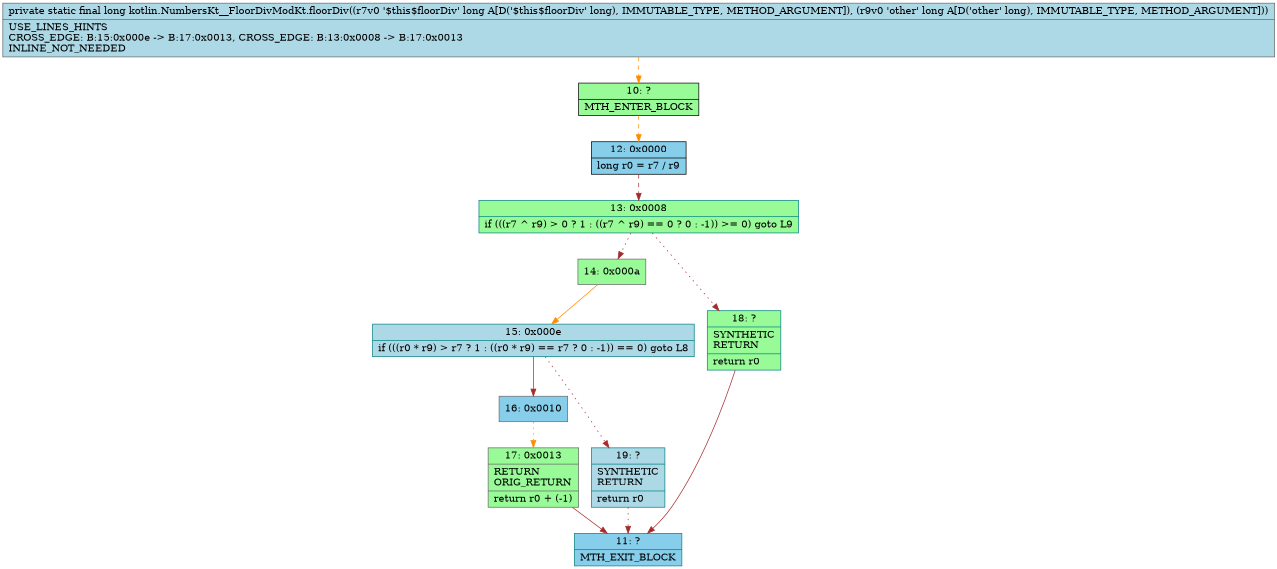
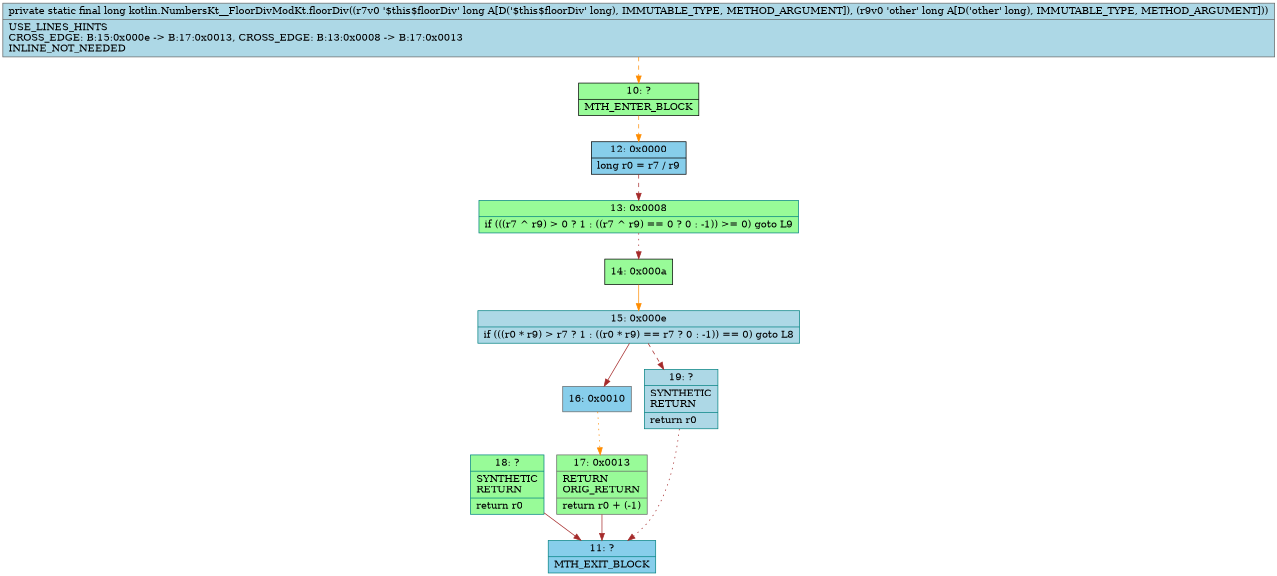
  digraph {
    node [color=teal fillcolor=palegreen shape=record style=filled]
    edge [color=brown style=dotted]
    n1 [color=black label="{10\:\ ?|MTH_ENTER_BLOCK\l}"]
    n2 [color=black fillcolor=skyblue label="{12\:\ 0x0000|long r0 = r7 \/ r9\l}"]
    n3 [label="{13\:\ 0x0008|if (((r7 ^ r9) \> 0 ? 1 : ((r7 ^ r9) == 0 ? 0 : \-1)) \>= 0) goto L9\l}"]
-   n4 [color=gray40 label="{14\:\ 0x000a}"]
+   n4 [color=black label="{14\:\ 0x000a}"]
    n5 [label="{18\:\ ?|SYNTHETIC\lRETURN\l|return r0\l}"]
    n6 [fillcolor=lightblue label="{15\:\ 0x000e|if (((r0 * r9) \> r7 ? 1 : ((r0 * r9) == r7 ? 0 : \-1)) == 0) goto L8\l}"]
    n7 [fillcolor=skyblue label="{11\:\ ?|MTH_EXIT_BLOCK\l}"]
    n8 [color=gray40 fillcolor=skyblue label="{16\:\ 0x0010}"]
    n9 [fillcolor=lightblue label="{19\:\ ?|SYNTHETIC\lRETURN\l|return r0\l}"]
    n10 [color=gray40 label="{17\:\ 0x0013|RETURN\lORIG_RETURN\l|return r0 + (\-1)\l}"]
    n11 [color=gray40 fillcolor=lightblue label="{private static final long kotlin.NumbersKt__FloorDivModKt.floorDiv((r7v0 '$this$floorDiv' long A[D('$this$floorDiv' long), IMMUTABLE_TYPE, METHOD_ARGUMENT]), (r9v0 'other' long A[D('other' long), IMMUTABLE_TYPE, METHOD_ARGUMENT]))  | USE_LINES_HINTS\lCROSS_EDGE: B:15:0x000e \-\> B:17:0x0013, CROSS_EDGE: B:13:0x0008 \-\> B:17:0x0013\lINLINE_NOT_NEEDED\l}"]
    n1 -> n2 [color=darkorange style=dashed]
    n2 -> n3 [style=dashed]
    n3 -> n4
-   n3 -> n5
    n4 -> n6 [color=darkorange style=solid]
    n5 -> n7 [style=solid]
    n6 -> n8 [style=solid]
-   n6 -> n9
+   n6 -> n9 [style=dashed]
    n8 -> n10 [color=darkorange]
    n9 -> n7
    n10 -> n7 [style=solid]
    n11 -> n1 [color=darkorange style=dashed]
  }
